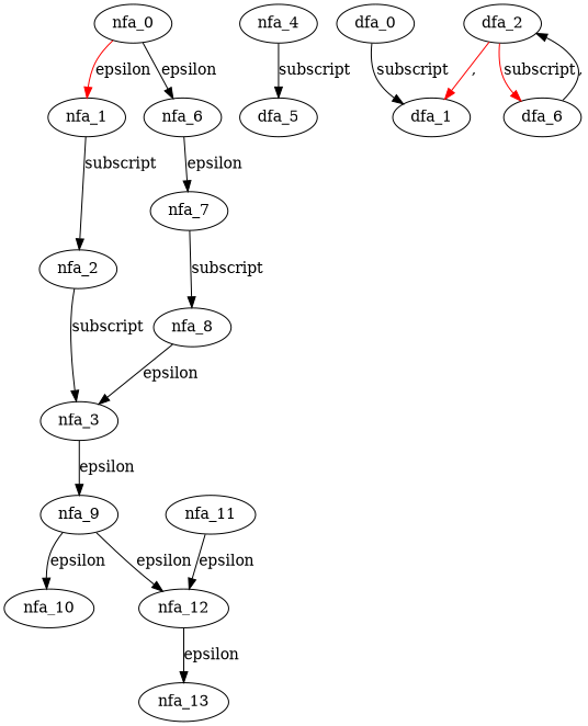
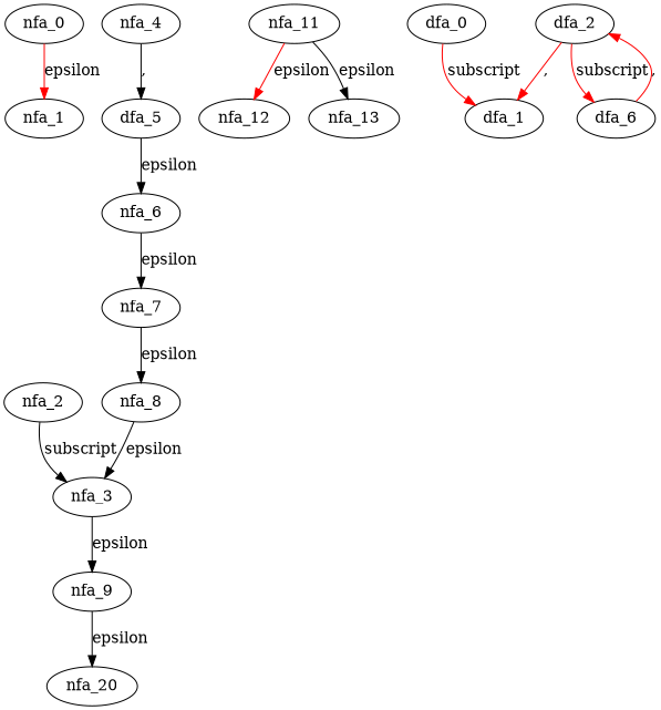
  digraph {
    nfa_0
    nfa_1
    nfa_2
    nfa_3
    nfa_4
    nfa_9
    n7 [label=dfa_5]
    nfa_6
    nfa_7
    nfa_8
-   nfa_10
+   nfa_10 [label=nfa_20]
    nfa_12
    nfa_11
    nfa_13
    dfa_0
    dfa_1
    dfa_2
    n18 [label=dfa_6]
    subgraph sub_1 {
      nfa_0
      nfa_1
      nfa_2
      nfa_3
      nfa_4
      nfa_9
      n7
      nfa_6
      nfa_7
      nfa_8
      nfa_10
      nfa_12
      nfa_11
      nfa_13
    }
    subgraph sub_2 {
      dfa_0
      dfa_1
      dfa_2
      n18
    }
    nfa_0 -> nfa_1 [color=red label=epsilon]
-   nfa_1 -> nfa_2 [label=subscript]
    nfa_2 -> nfa_3 [label=subscript]
    nfa_3 -> nfa_9 [label=epsilon]
-   nfa_4 -> n7 [label=subscript]
+   nfa_4 -> n7 [label=","]
    nfa_9 -> nfa_10 [label=epsilon]
-   nfa_9 -> nfa_12 [label=epsilon]
-   nfa_0 -> nfa_6 [label=epsilon]
+   n7 -> nfa_6 [label=epsilon]
    nfa_6 -> nfa_7 [label=epsilon]
-   nfa_7 -> nfa_8 [label=subscript]
+   nfa_7 -> nfa_8 [label=epsilon]
    nfa_8 -> nfa_3 [label=epsilon]
-   nfa_12 -> nfa_13 [label=epsilon]
-   nfa_11 -> nfa_12 [label=epsilon]
-   dfa_0 -> dfa_1 [color=black label=subscript]
+   nfa_11 -> nfa_13 [label=epsilon]
+   nfa_11 -> nfa_12 [label=epsilon color=red]
+   dfa_0 -> dfa_1 [color=red label=subscript]
    dfa_2 -> dfa_1 [color=red label=","]
    dfa_2 -> n18 [color=red label=subscript]
-   n18 -> dfa_2 [color=black label=","]
+   n18 -> dfa_2 [color=red label=","]
  }
